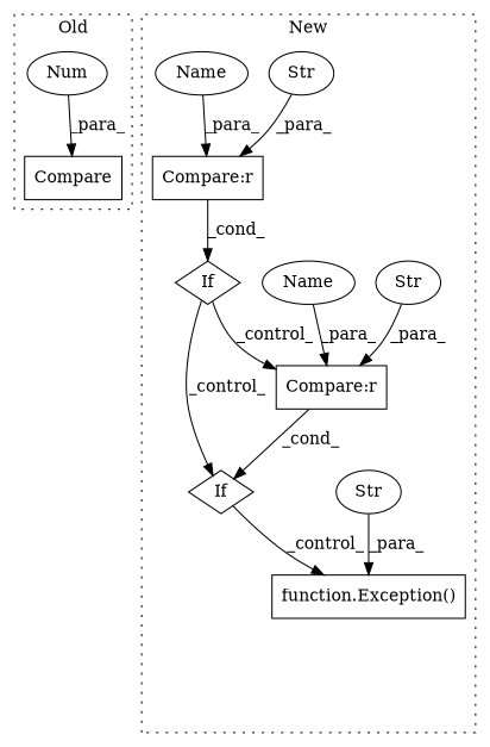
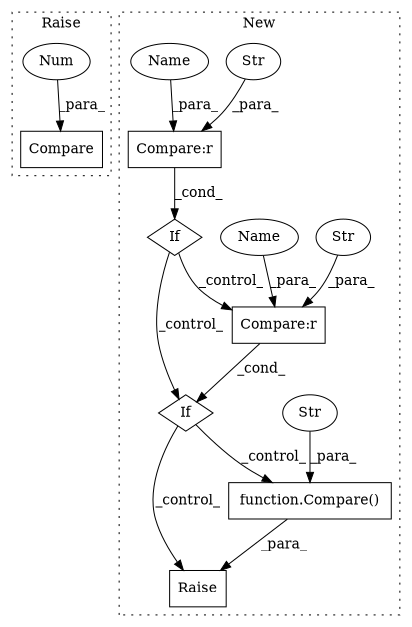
  digraph {
    node [a=66 l=6 s=2847 shape=ellipse]
    n1 [a=63 l="16,0" label=Compare s="2751,0" shape=box]
    n2 [a=76 l=2 label=Num s=2764]
-   n3 [a=75 l="10,1" label="function.Exception()" s="2977,3040" shape=box]
+   n3 [a=75 l="10,1" label="function.Compare()" s="2977,3040" shape=box]
+   n4 [a=91 label=Raise s=2971 shape=box]
    n5 [l=53 label=Str s=2987]
    n6 [a=96 l=0 label=If shape=diamond]
    n7 [a=40 l=18 label="Compare:r" shape=box]
    n8 [a=96 l=3 label=If s=2781 shape=diamond]
    n9 [l=5 label=Str s=2860]
    n10 [a=40 l=19 label="Compare:r" s=2784 shape=box]
    n11 [label=Str s=2797]
    n12 [a=87 l=9 label=Name]
    n13 [a=87 l=9 label=Name s=2784]
    subgraph cluster_1 {
-     label=Old
+     label=Raise
      style=dotted
      n1
      n2
    }
    subgraph cluster_2 {
      label=New
      style=dotted
      n3
+     n4
      n5
      n6
      n7
      n8
      n9
      n10
      n11
      n12
      n13
    }
    n2 -> n1 [label=_para_]
+   n3 -> n4 [label=_para_]
    n5 -> n3 [label=_para_]
    n6 -> n3 [label=_control_]
+   n6 -> n4 [label=_control_]
    n7 -> n6 [label=_cond_]
    n8 -> n6 [label=_control_]
    n8 -> n7 [label=_control_]
    n9 -> n7 [label=_para_]
    n10 -> n8 [label=_cond_]
    n11 -> n10 [label=_para_]
    n12 -> n7 [label=_para_]
    n13 -> n10 [label=_para_]
  }
